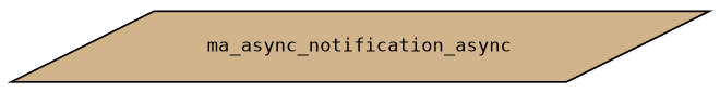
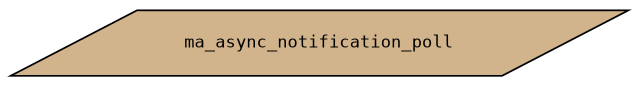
  digraph {
    rankdir=LR
    fontname="DejaVu Sans Mono"
-   n1 [color=black fillcolor=tan fontname="DejaVu Sans Mono" fontsize=10 height=0.2 label=ma_async_notification_async shape=parallelogram style=filled width=0.4]
+   n1 [color=black fillcolor=tan fontname="DejaVu Sans Mono" fontsize=10 height=0.2 label=ma_async_notification_poll shape=parallelogram style=filled width=0.4]
  }
